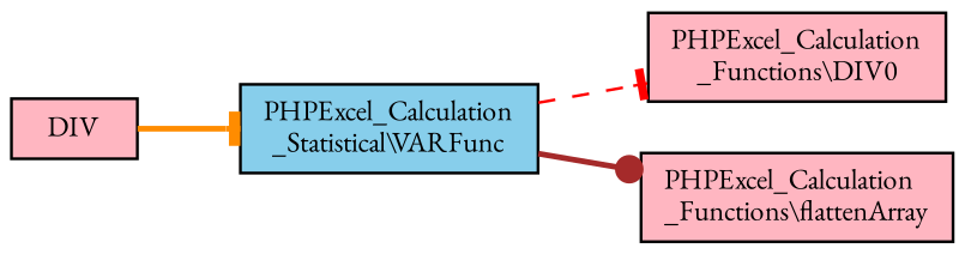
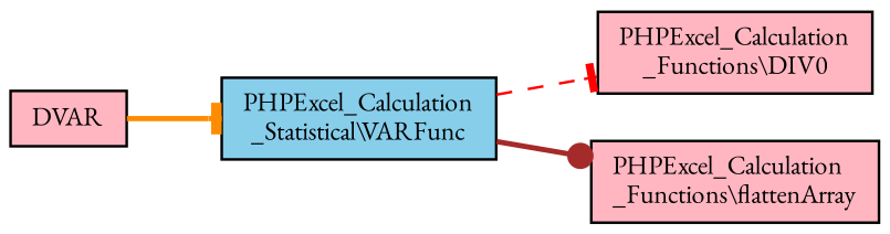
  digraph {
    rankdir=LR
    fontname="EB Garamond"
    node [color=black fillcolor=lightpink fontname="EB Garamond" fontsize=10 shape=record style=filled]
    edge [fontname="EB Garamond" fontsize=10 labelfontname=Helvetica labelfontsize=10 style=bold arrowhead=tee]
-   n1 [fontcolor=black height=0.2 label=DIV width=0.4]
+   n1 [fontcolor=black height=0.2 label=DVAR width=0.4]
    n2 [fillcolor=skyblue height=0.2 label="PHPExcel_Calculation\l_Statistical\\VARFunc" width=0.4]
    n3 [height=0.2 label="PHPExcel_Calculation\l_Functions\\DIV0" width=0.4]
    n4 [height=0.2 label="PHPExcel_Calculation\l_Functions\\flattenArray" width=0.4]
    n1 -> n2 [color=darkorange]
    n2 -> n3 [color=red style=dashed]
    n2 -> n4 [color=brown arrowhead=dot]
  }
